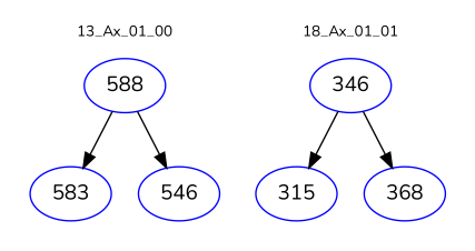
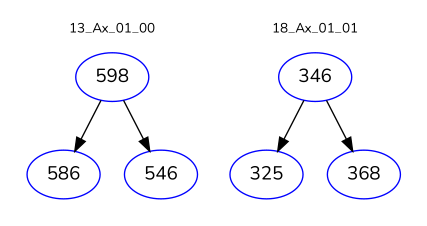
  digraph {
    fontname=Nunito
    node [color=blue fontname=Nunito]
    edge [color=black fontname=Nunito]
-   n1 [label=588]
-   n2 [label=583]
+   n1 [label=598]
+   n2 [label=586]
    n3 [label=546]
    n4 [label=346]
-   n5 [label=315]
+   n5 [label=325]
    n6 [label=368]
    subgraph cluster_1 {
      color=white
      fontsize=10
      label="13_Ax_01_00"
      n1
      n2
      n3
    }
    subgraph cluster_2 {
      color=white
      fontsize=10
      label="18_Ax_01_01"
      n4
      n5
      n6
    }
    n1 -> n2
    n1 -> n3
    n4 -> n5
    n4 -> n6
  }
